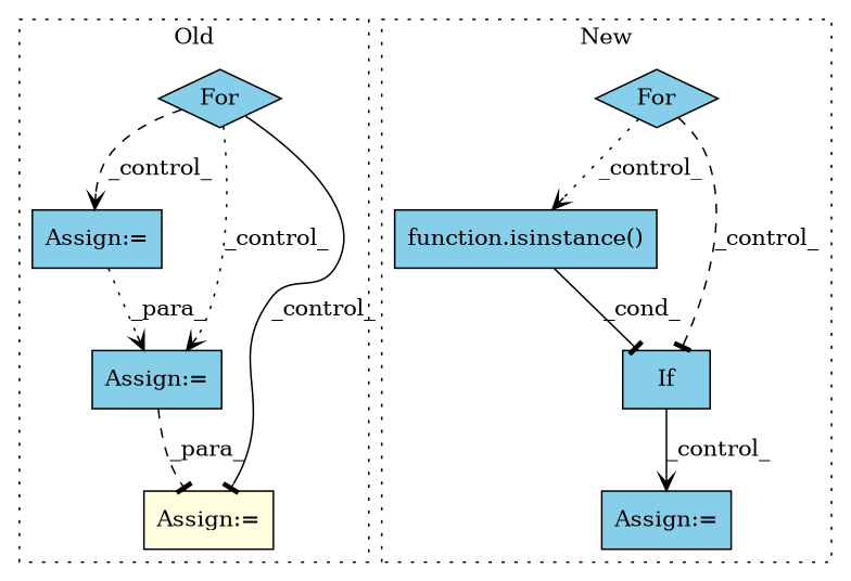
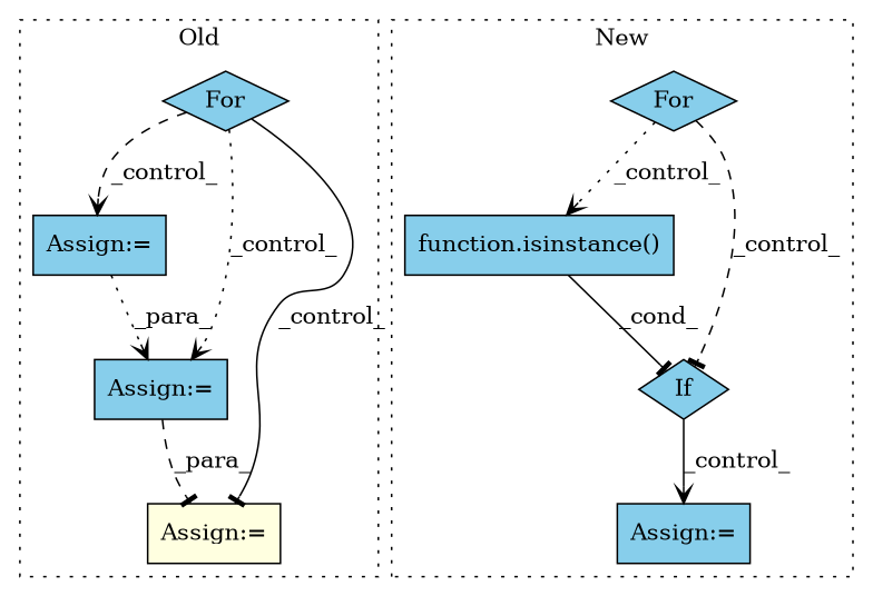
  digraph {
    node [a=68 l=3 shape=box style=filled fillcolor=skyblue]
    edge [style=dashed arrowhead=vee]
    n1 [a=107 l="4,14" label=For s="6033,6080" shape=diamond]
    n2 [label="Assign:=" s=6171]
    n3 [label="Assign:=" s=6201]
    n4 [label="Assign:=" s=6225 fillcolor=lightyellow]
    n5 [a=75 l="11,1" label="function.isinstance()" s="6900,6929"]
-   n6 [a=96 l="3,18" label=If s="6897,6930"]
+   n6 [a=96 l="3,18" label=If s="6897,6930" shape=diamond]
    n7 [a=107 l="4,14" label=For s="6862,6883" shape=diamond]
    n8 [label="Assign:=" s=6999]
    subgraph cluster_1 {
      label=Old
      style=dotted
      n1
      n2
      n3
      n4
    }
    subgraph cluster_2 {
      label=New
      style=dotted
      n5
      n6
      n7
      n8
    }
    n1 -> n2 [label=_control_]
    n1 -> n3 [label=_control_ style=dotted]
    n1 -> n4 [label=_control_ style=solid arrowhead=tee]
    n2 -> n3 [label=_para_ style=dotted]
    n3 -> n4 [label=_para_ arrowhead=tee]
    n5 -> n6 [label=_cond_ style=solid arrowhead=tee]
    n6 -> n8 [label=_control_ style=solid]
    n7 -> n5 [label=_control_ style=dotted]
    n7 -> n6 [label=_control_ arrowhead=tee]
  }
